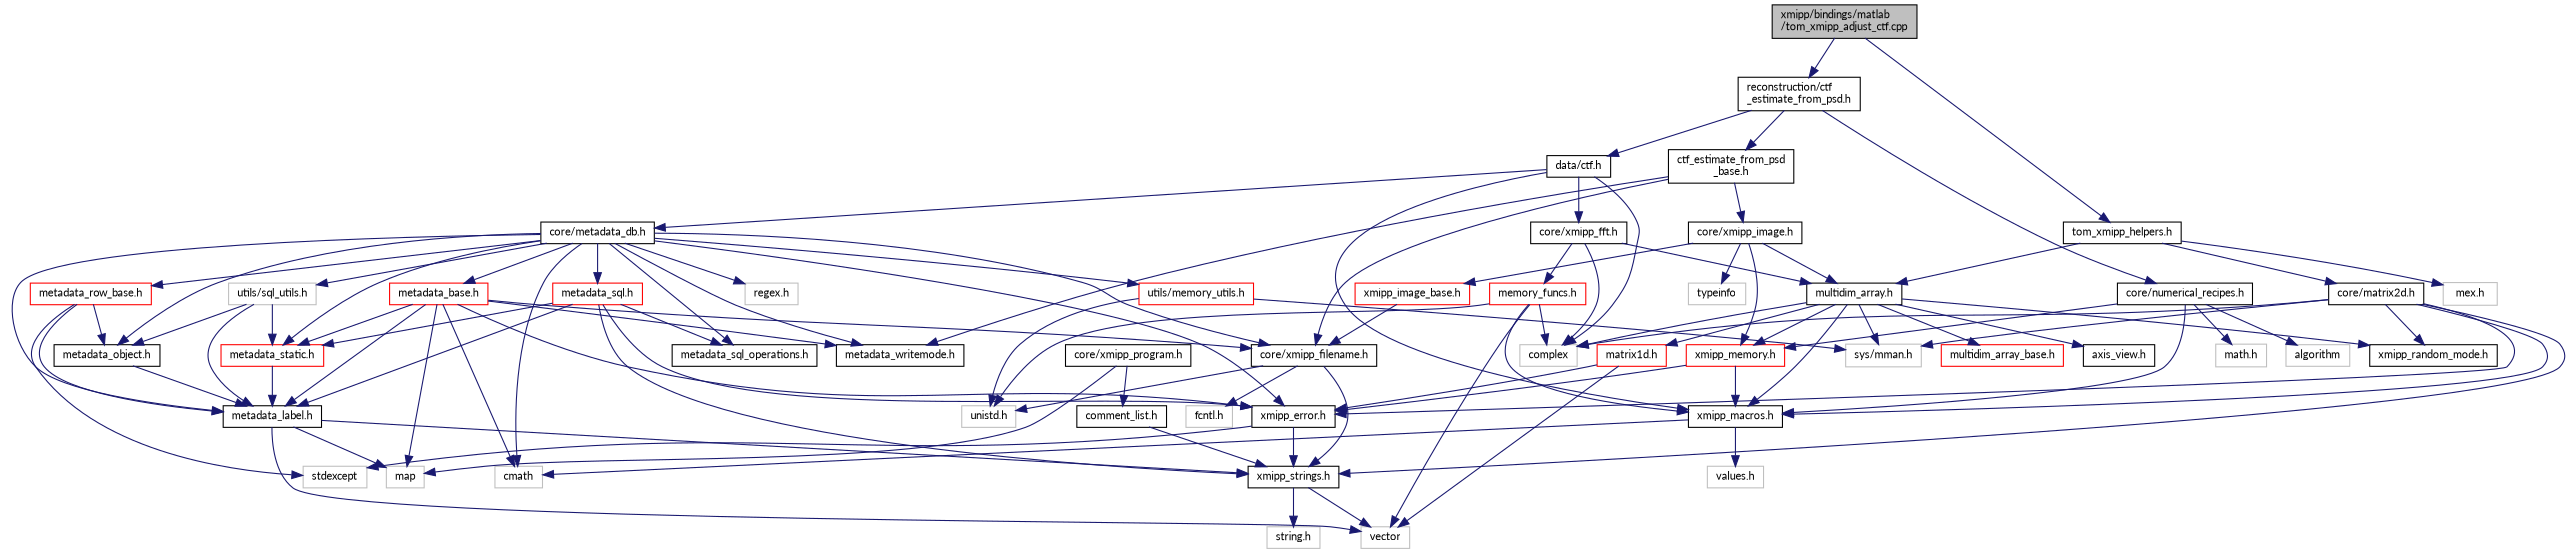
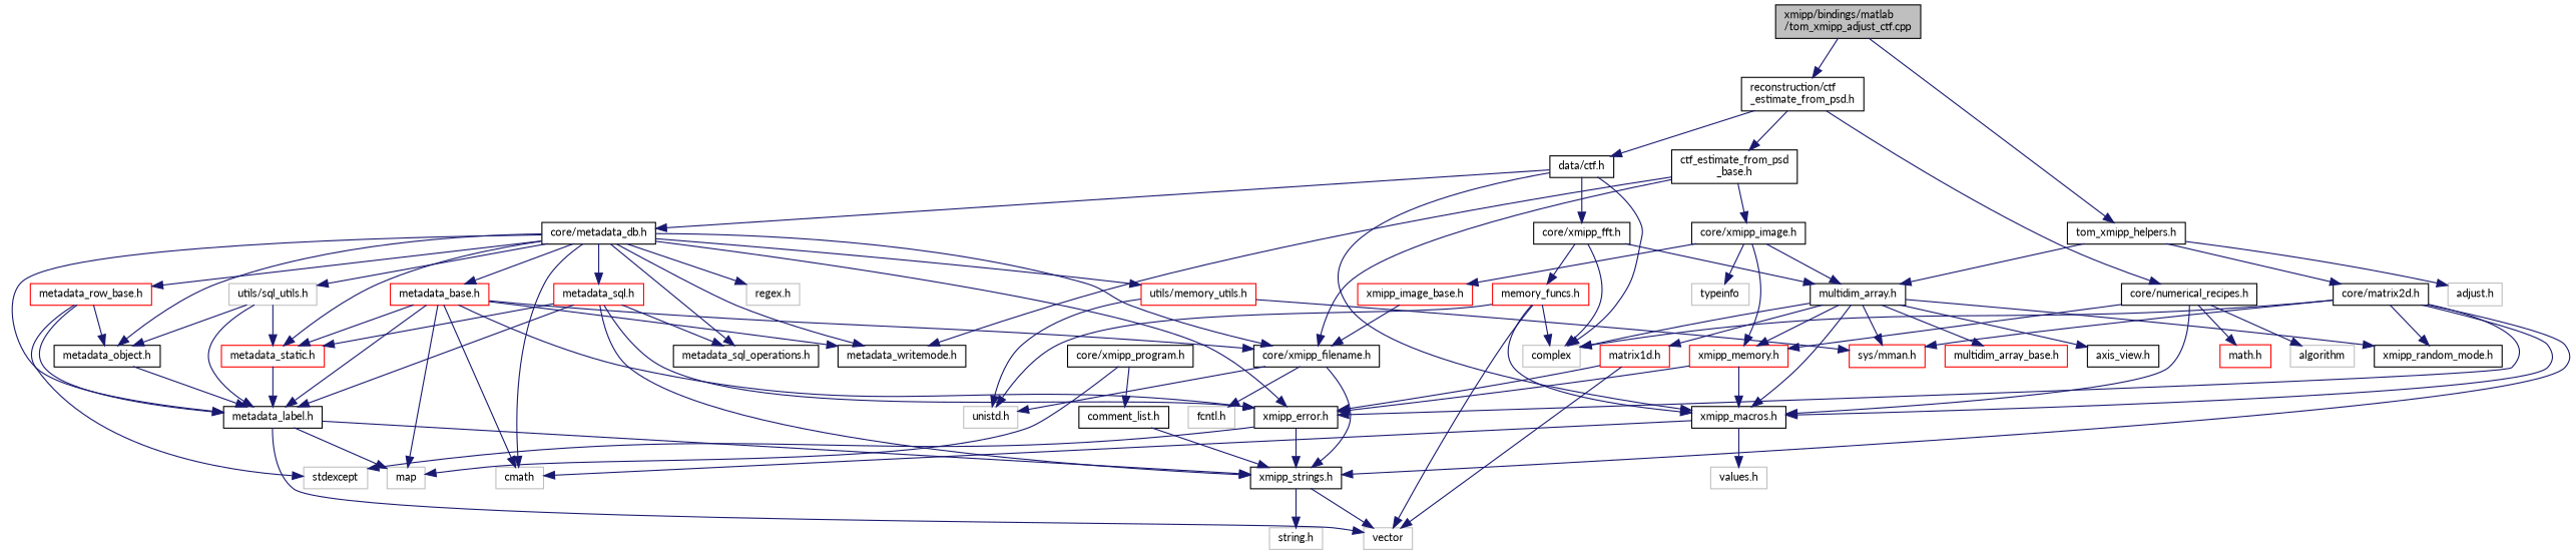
  digraph {
    fontname=Lato
    node [color=black fillcolor=white fontname=Lato fontsize=10 shape=record style=filled]
    edge [color=midnightblue fontname=Lato fontsize=10 labelfontname=Helvetica labelfontsize=10 style=solid]
    n1 [fillcolor=grey75 fontcolor=black height=0.2 label="xmipp/bindings/matlab\l/tom_xmipp_adjust_ctf.cpp" width=0.4]
    n2 [height=0.2 label="reconstruction/ctf\l_estimate_from_psd.h" width=0.4]
    n3 [height=0.2 label="tom_xmipp_helpers.h" width=0.4]
    n4 [height=0.2 label="ctf_estimate_from_psd\l_base.h" width=0.4]
    n5 [height=0.2 label="data/ctf.h" width=0.4]
    n6 [height=0.2 label="core/numerical_recipes.h" width=0.4]
    n7 [height=0.2 label="multidim_array.h" width=0.4]
-   n8 [color=grey75 height=0.2 label="mex.h" width=0.4]
+   n8 [color=grey75 height=0.2 label="adjust.h" width=0.4]
    n9 [height=0.2 label="core/matrix2d.h" width=0.4]
    n10 [height=0.2 label="core/xmipp_filename.h" width=0.4]
    n11 [height=0.2 label="core/xmipp_image.h" width=0.4]
    n12 [height=0.2 label="metadata_writemode.h" width=0.4]
    n13 [height=0.2 label="xmipp_macros.h" width=0.4]
    n14 [color=grey75 height=0.2 label=complex width=0.4]
    n15 [height=0.2 label="core/metadata_db.h" width=0.4]
    n16 [height=0.2 label="core/xmipp_fft.h" width=0.4]
    n17 [height=0.2 label="core/xmipp_program.h" width=0.4]
    n18 [color=grey75 height=0.2 label=map width=0.4]
    n19 [height=0.2 label="comment_list.h" width=0.4]
    n20 [height=0.2 label="xmipp_strings.h" width=0.4]
    n21 [color=grey75 height=0.2 label="unistd.h" width=0.4]
    n22 [color=grey75 height=0.2 label="fcntl.h" width=0.4]
    n23 [color=grey75 height=0.2 label=typeinfo width=0.4]
    n24 [color=red height=0.2 label="xmipp_memory.h" width=0.4]
    n25 [color=red height=0.2 label="xmipp_image_base.h" width=0.4]
    n26 [color=grey75 height=0.2 label=vector width=0.4]
    n27 [color=grey75 height=0.2 label="string.h" width=0.4]
-   n28 [color=grey75 height=0.2 label="sys/mman.h" width=0.4]
+   n28 [color=red height=0.2 label="sys/mman.h" width=0.4]
    n29 [color=red height=0.2 label="matrix1d.h" width=0.4]
    n30 [height=0.2 label="xmipp_random_mode.h" width=0.4]
    n31 [color=red height=0.2 label="multidim_array_base.h" width=0.4]
    n32 [height=0.2 label="axis_view.h" width=0.4]
    n33 [height=0.2 label="xmipp_error.h" width=0.4]
    n34 [color=grey75 height=0.2 label="values.h" width=0.4]
    n35 [color=grey75 height=0.2 label=cmath width=0.4]
    n36 [color=grey75 height=0.2 label=stdexcept width=0.4]
    n37 [color=grey75 height=0.2 label="regex.h" width=0.4]
    n38 [color=red height=0.2 label="utils/memory_utils.h" width=0.4]
    n39 [color=red height=0.2 label="metadata_base.h" width=0.4]
    n40 [height=0.2 label="metadata_label.h" width=0.4]
    n41 [color=red height=0.2 label="metadata_static.h" width=0.4]
    n42 [height=0.2 label="metadata_object.h" width=0.4]
    n43 [color=red height=0.2 label="metadata_row_base.h" width=0.4]
    n44 [color=red height=0.2 label="metadata_sql.h" width=0.4]
    n45 [height=0.2 label="metadata_sql_operations.h" width=0.4]
    n46 [color=grey75 height=0.2 label="utils/sql_utils.h" width=0.4]
-   n47 [color=grey75 height=0.2 label="math.h" width=0.4]
+   n47 [color=red height=0.2 label="math.h" width=0.4]
    n48 [color=grey75 height=0.2 label=algorithm width=0.4]
    n49 [color=red height=0.2 label="memory_funcs.h" width=0.4]
    n1 -> n2
    n1 -> n3
    n2 -> n4
    n2 -> n5
    n2 -> n6
    n3 -> n7
    n3 -> n8
    n3 -> n9
    n4 -> n10
    n4 -> n11
    n4 -> n12
    n5 -> n13
    n5 -> n14
    n5 -> n15
    n5 -> n16
    n6 -> n13
    n6 -> n24
    n6 -> n47
    n6 -> n48
    n7 -> n13
    n7 -> n14
    n7 -> n24
    n7 -> n28
    n7 -> n29
    n7 -> n30
    n7 -> n31
    n7 -> n32
    n9 -> n13
    n9 -> n14
    n9 -> n20
    n9 -> n28
    n9 -> n30
    n9 -> n33
    n10 -> n20
    n10 -> n21
    n10 -> n22
    n11 -> n7
    n11 -> n23
    n11 -> n24
    n11 -> n25
    n13 -> n34
    n13 -> n35
    n15 -> n10
    n15 -> n12
    n15 -> n33
    n15 -> n35
    n15 -> n37
    n15 -> n38
    n15 -> n39
    n15 -> n40
    n15 -> n41
    n15 -> n42
    n15 -> n43
    n15 -> n44
    n15 -> n45
    n15 -> n46
    n16 -> n7
    n16 -> n14
    n16 -> n49
    n17 -> n18
    n17 -> n19
    n19 -> n20
    n20 -> n26
    n20 -> n27
    n24 -> n13
    n24 -> n33
    n25 -> n10
    n29 -> n26
    n29 -> n33
    n33 -> n20
    n33 -> n36
    n38 -> n21
    n38 -> n28
    n39 -> n10
    n39 -> n12
    n39 -> n18
    n39 -> n33
    n39 -> n35
    n39 -> n40
    n39 -> n41
    n40 -> n18
    n40 -> n20
    n40 -> n26
    n41 -> n40
    n42 -> n40
    n43 -> n36
    n43 -> n40
    n43 -> n42
    n44 -> n20
    n44 -> n33
    n44 -> n40
    n44 -> n41
    n44 -> n45
    n46 -> n40
    n46 -> n41
    n46 -> n42
    n49 -> n13
    n49 -> n14
    n49 -> n21
    n49 -> n26
  }
